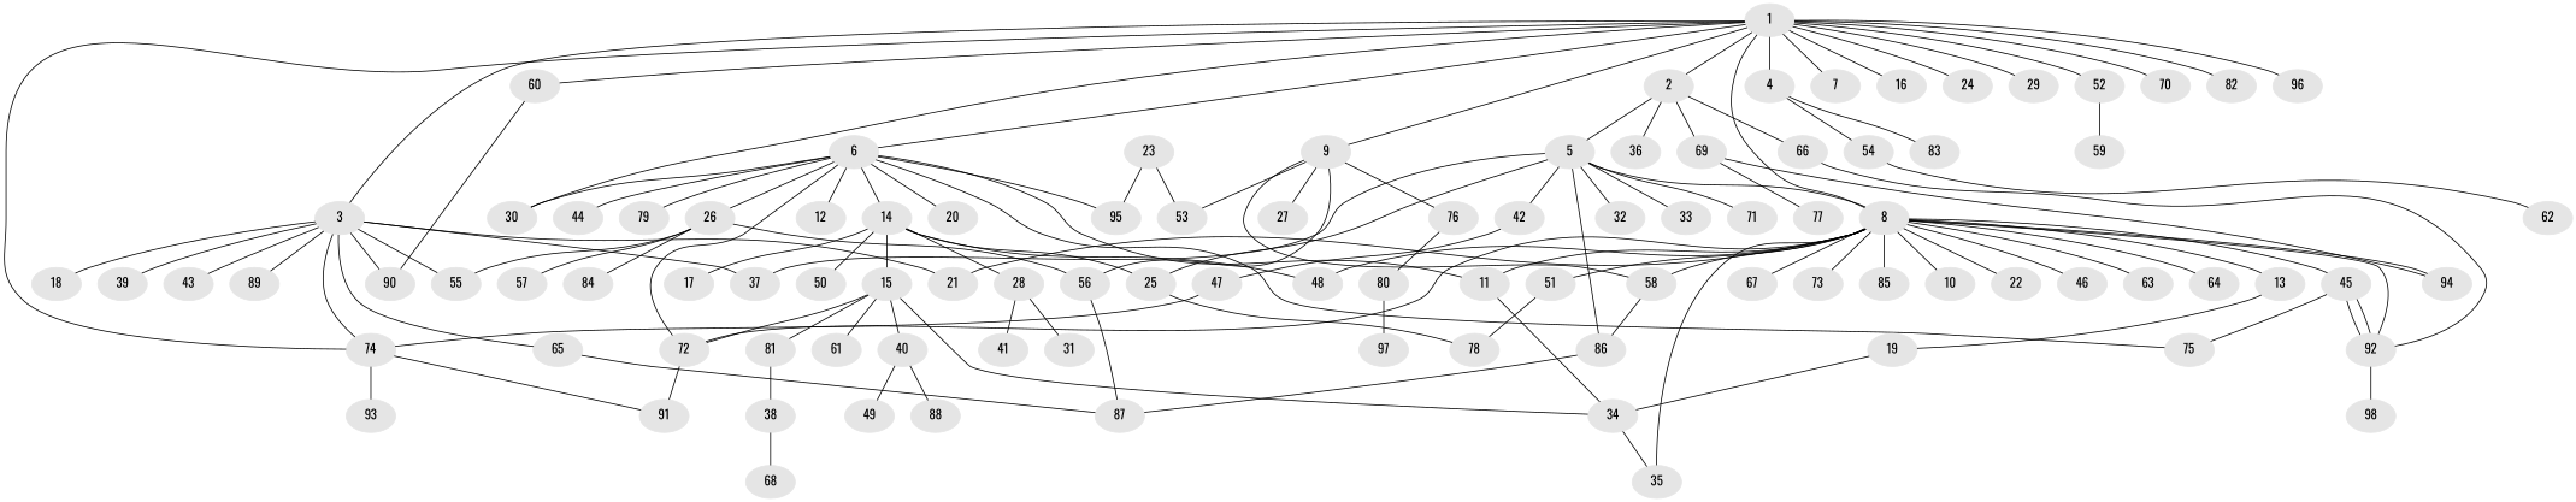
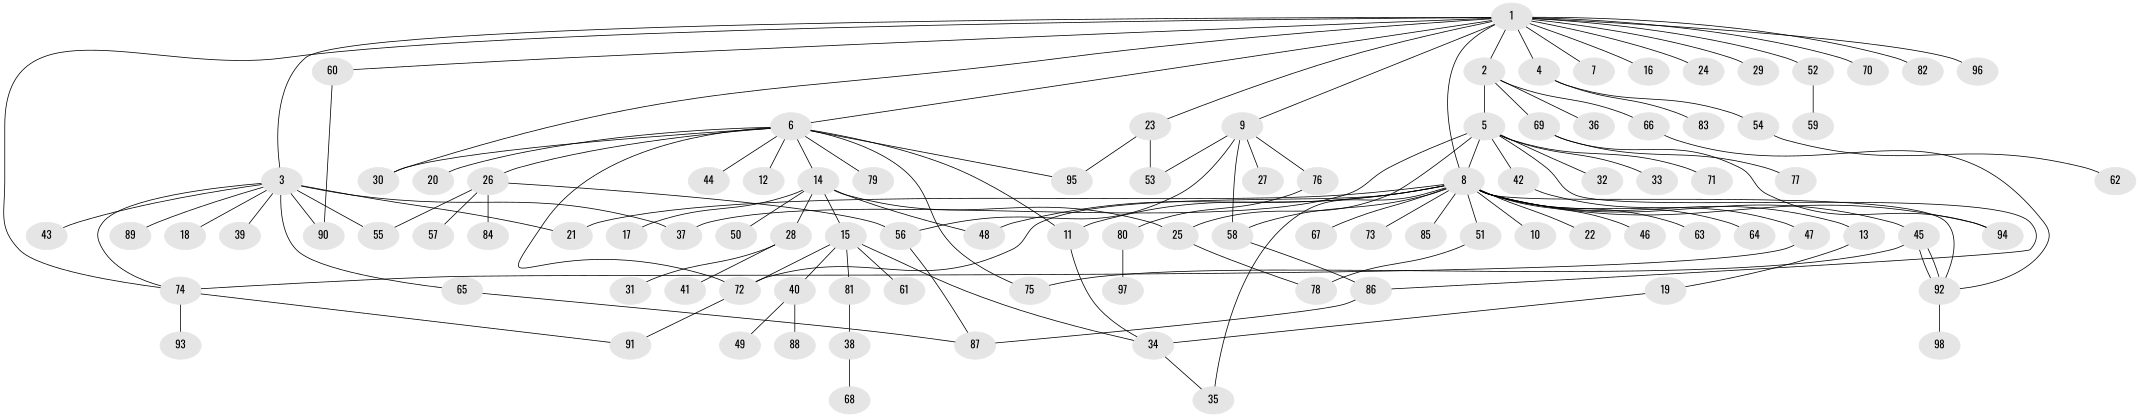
  graph {
    fontname=Oswald
    node [color=gray90 fontname=Oswald style=filled]
    edge [fontname=Oswald]
    1
    2
    3
    4
    6
    7
    8
    9
    16
    23
    24
    29
    30
    52
    60
    70
    74
    82
    96
    5
    36
    66
    69
    18
    21
    37
    39
    43
    55
    65
    89
    90
    54
    83
    11
    12
    14
    20
    26
    44
    72
    75
    79
    95
    92
    10
    13
    22
    35
    45
    46
    48
    51
    58
    63
    64
    67
    73
    85
    94
    27
    53
    56
    76
    59
    91
    93
    25
    32
    33
    42
    71
    86
    77
    87
    62
    78
    47
    98
    34
    15
    17
    28
    50
    57
    84
    19
    80
    40
    61
    81
    31
    41
    49
    88
    38
    68
    97
    1 -- 2
    1 -- 3
    1 -- 4
    1 -- 6
    1 -- 7
    1 -- 8
    1 -- 9
    1 -- 16
+   1 -- 23
    1 -- 24
    1 -- 29
    1 -- 30
    1 -- 52
    1 -- 60
    1 -- 70
    1 -- 74
    1 -- 82
    1 -- 96
    2 -- 5
    2 -- 36
    2 -- 66
    2 -- 69
    3 -- 74
    3 -- 18
    3 -- 21
    3 -- 37
    3 -- 39
    3 -- 43
    3 -- 55
    3 -- 65
    3 -- 89
    3 -- 90
    4 -- 54
    4 -- 83
    6 -- 30
    6 -- 11
    6 -- 12
    6 -- 14
    6 -- 20
    6 -- 26
    6 -- 44
    6 -- 72
    6 -- 75
    6 -- 79
    6 -- 95
    8 -- 21
    8 -- 11
    8 -- 72
    8 -- 92
    8 -- 10
    8 -- 13
    8 -- 22
    8 -- 35
    8 -- 45
    8 -- 46
    8 -- 48
    8 -- 51
    8 -- 58
    8 -- 63
    8 -- 64
    8 -- 67
    8 -- 73
    8 -- 85
    8 -- 94
    9 -- 58
    9 -- 27
    9 -- 53
    9 -- 56
    9 -- 76
    23 -- 95
    23 -- 53
    52 -- 59
    60 -- 90
    74 -- 91
    74 -- 93
    5 -- 8
    5 -- 37
    5 -- 25
    5 -- 32
    5 -- 33
    5 -- 42
    5 -- 71
    5 -- 86
    66 -- 92
    69 -- 94
    69 -- 77
    65 -- 87
    54 -- 62
    11 -- 34
    14 -- 48
    14 -- 25
    14 -- 15
    14 -- 17
    14 -- 28
    14 -- 50
    26 -- 55
    26 -- 56
    26 -- 57
    26 -- 84
    72 -- 91
    92 -- 98
    13 -- 19
    45 -- 75
    45 -- 92
    45 -- 92
    51 -- 78
    58 -- 86
    56 -- 87
    76 -- 80
    25 -- 78
    42 -- 47
    86 -- 87
    47 -- 74
    34 -- 35
    15 -- 72
    15 -- 34
    15 -- 40
    15 -- 61
    15 -- 81
    28 -- 31
    28 -- 41
    19 -- 34
    80 -- 97
    40 -- 49
    40 -- 88
    81 -- 38
    38 -- 68
  }
